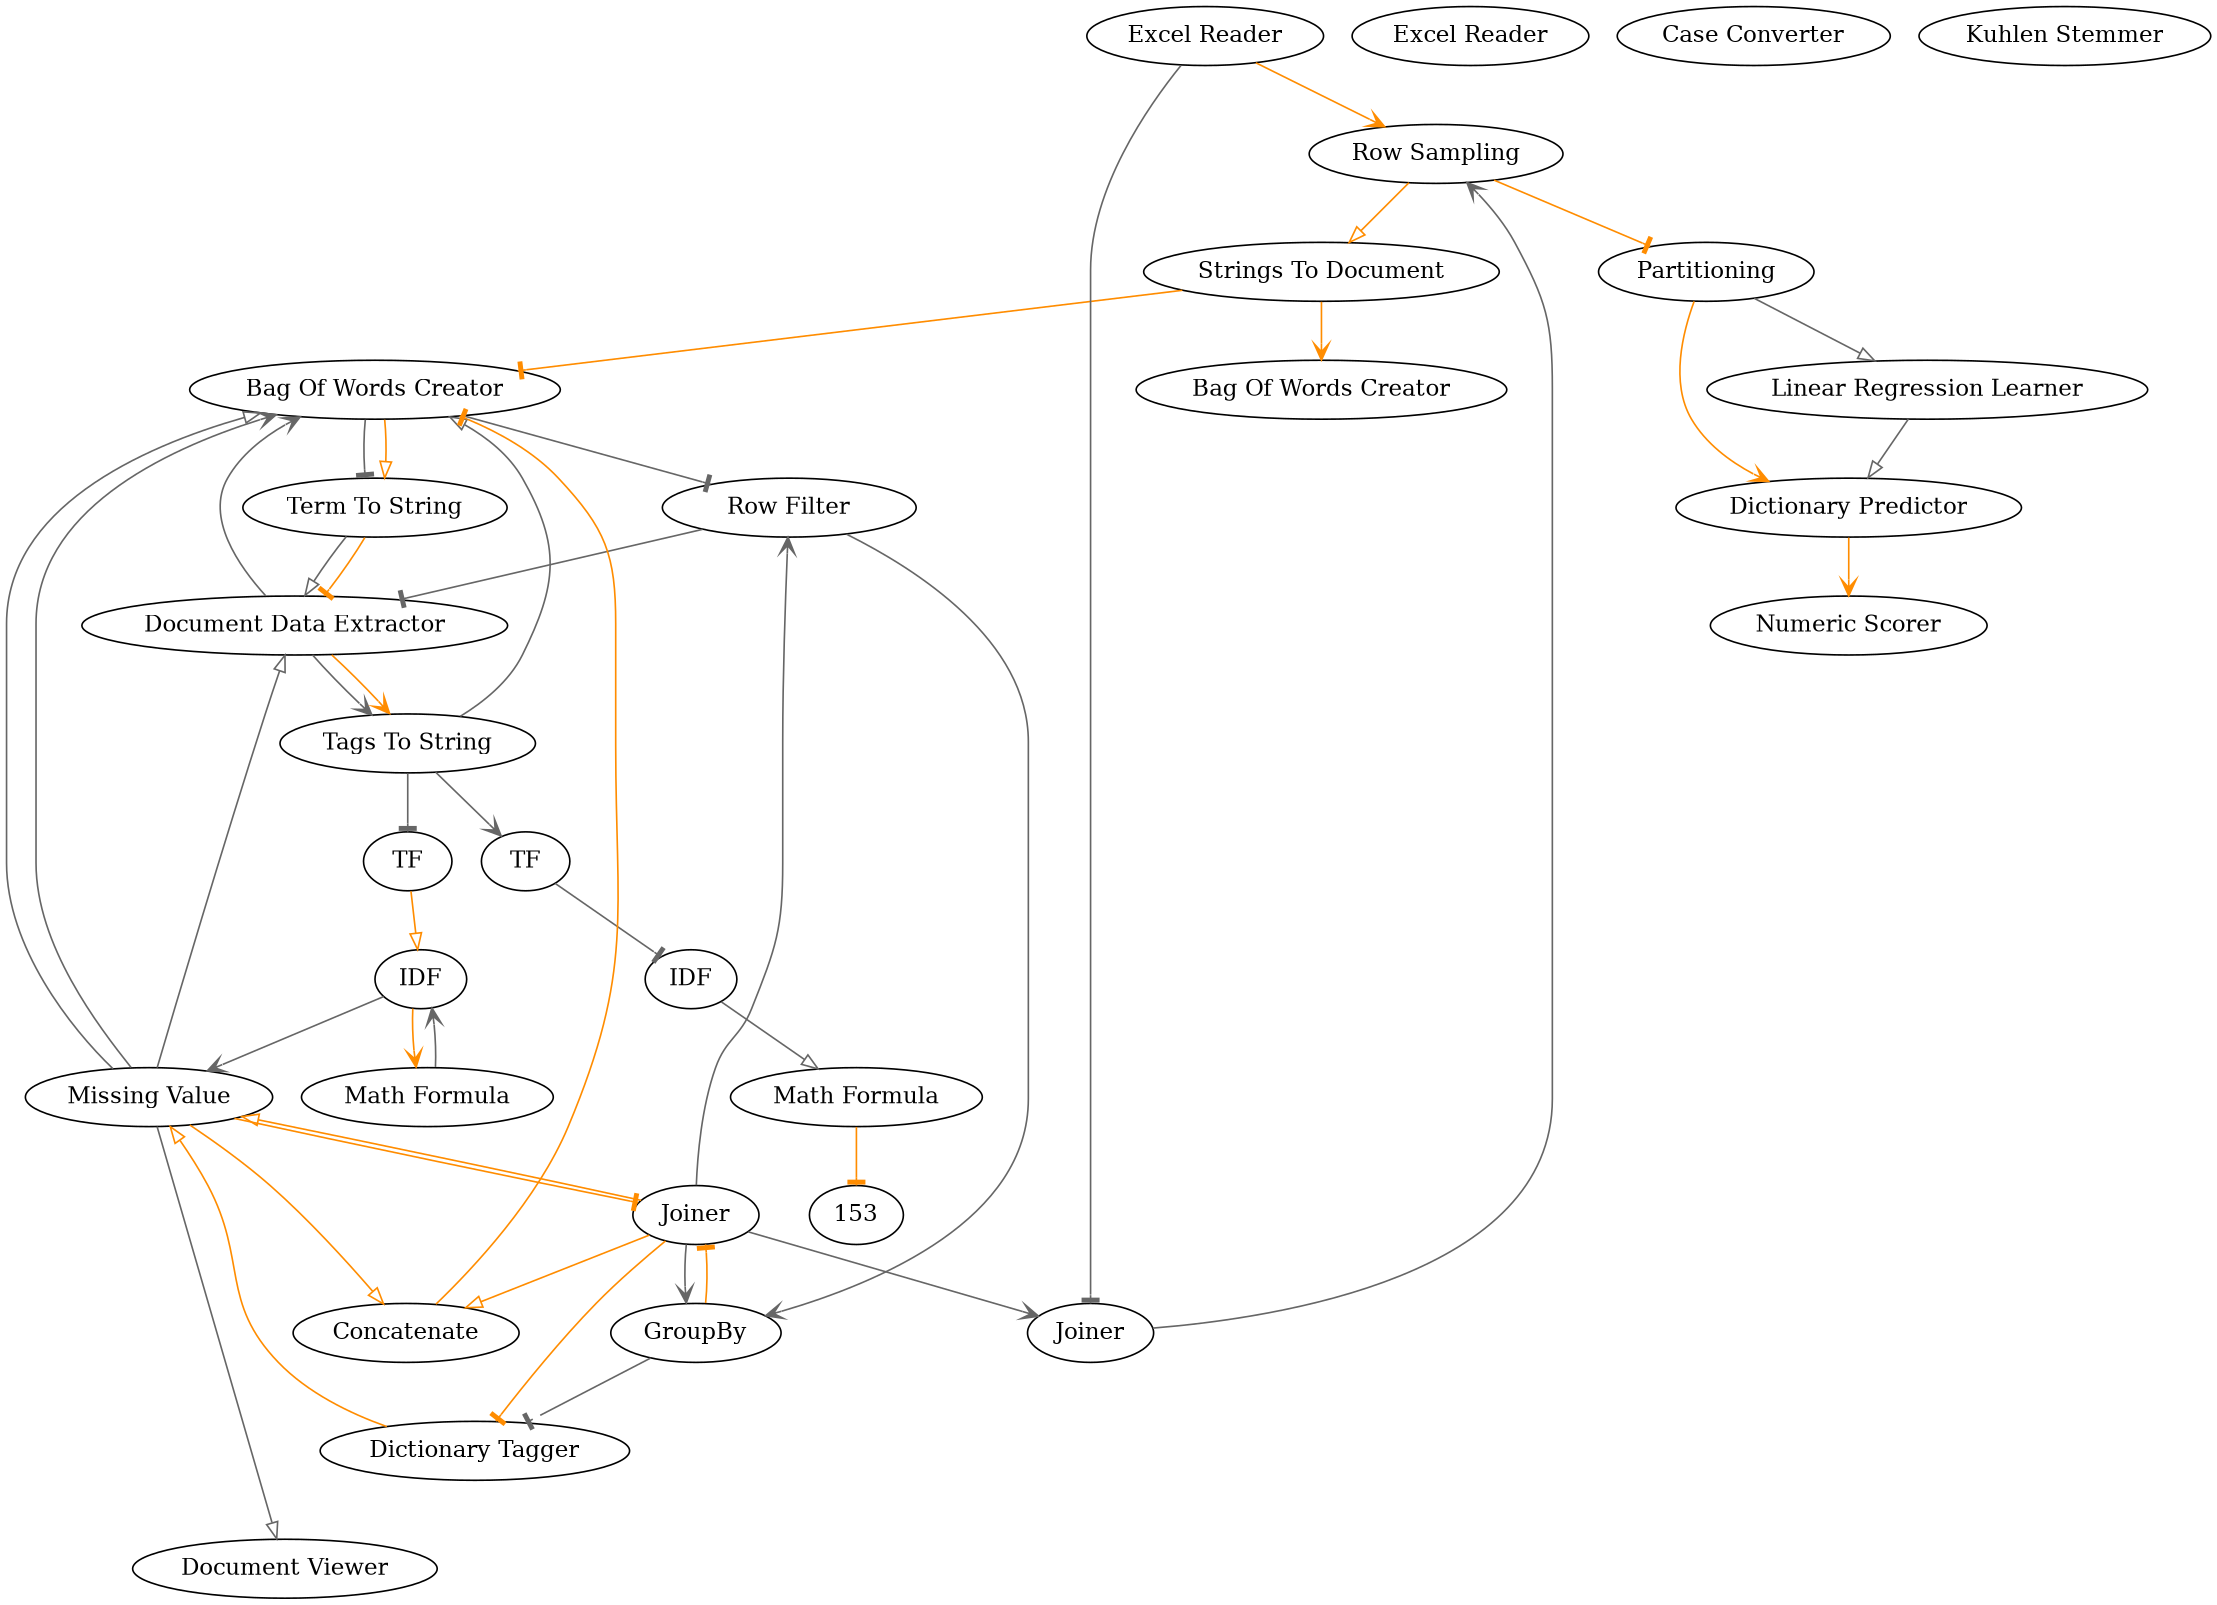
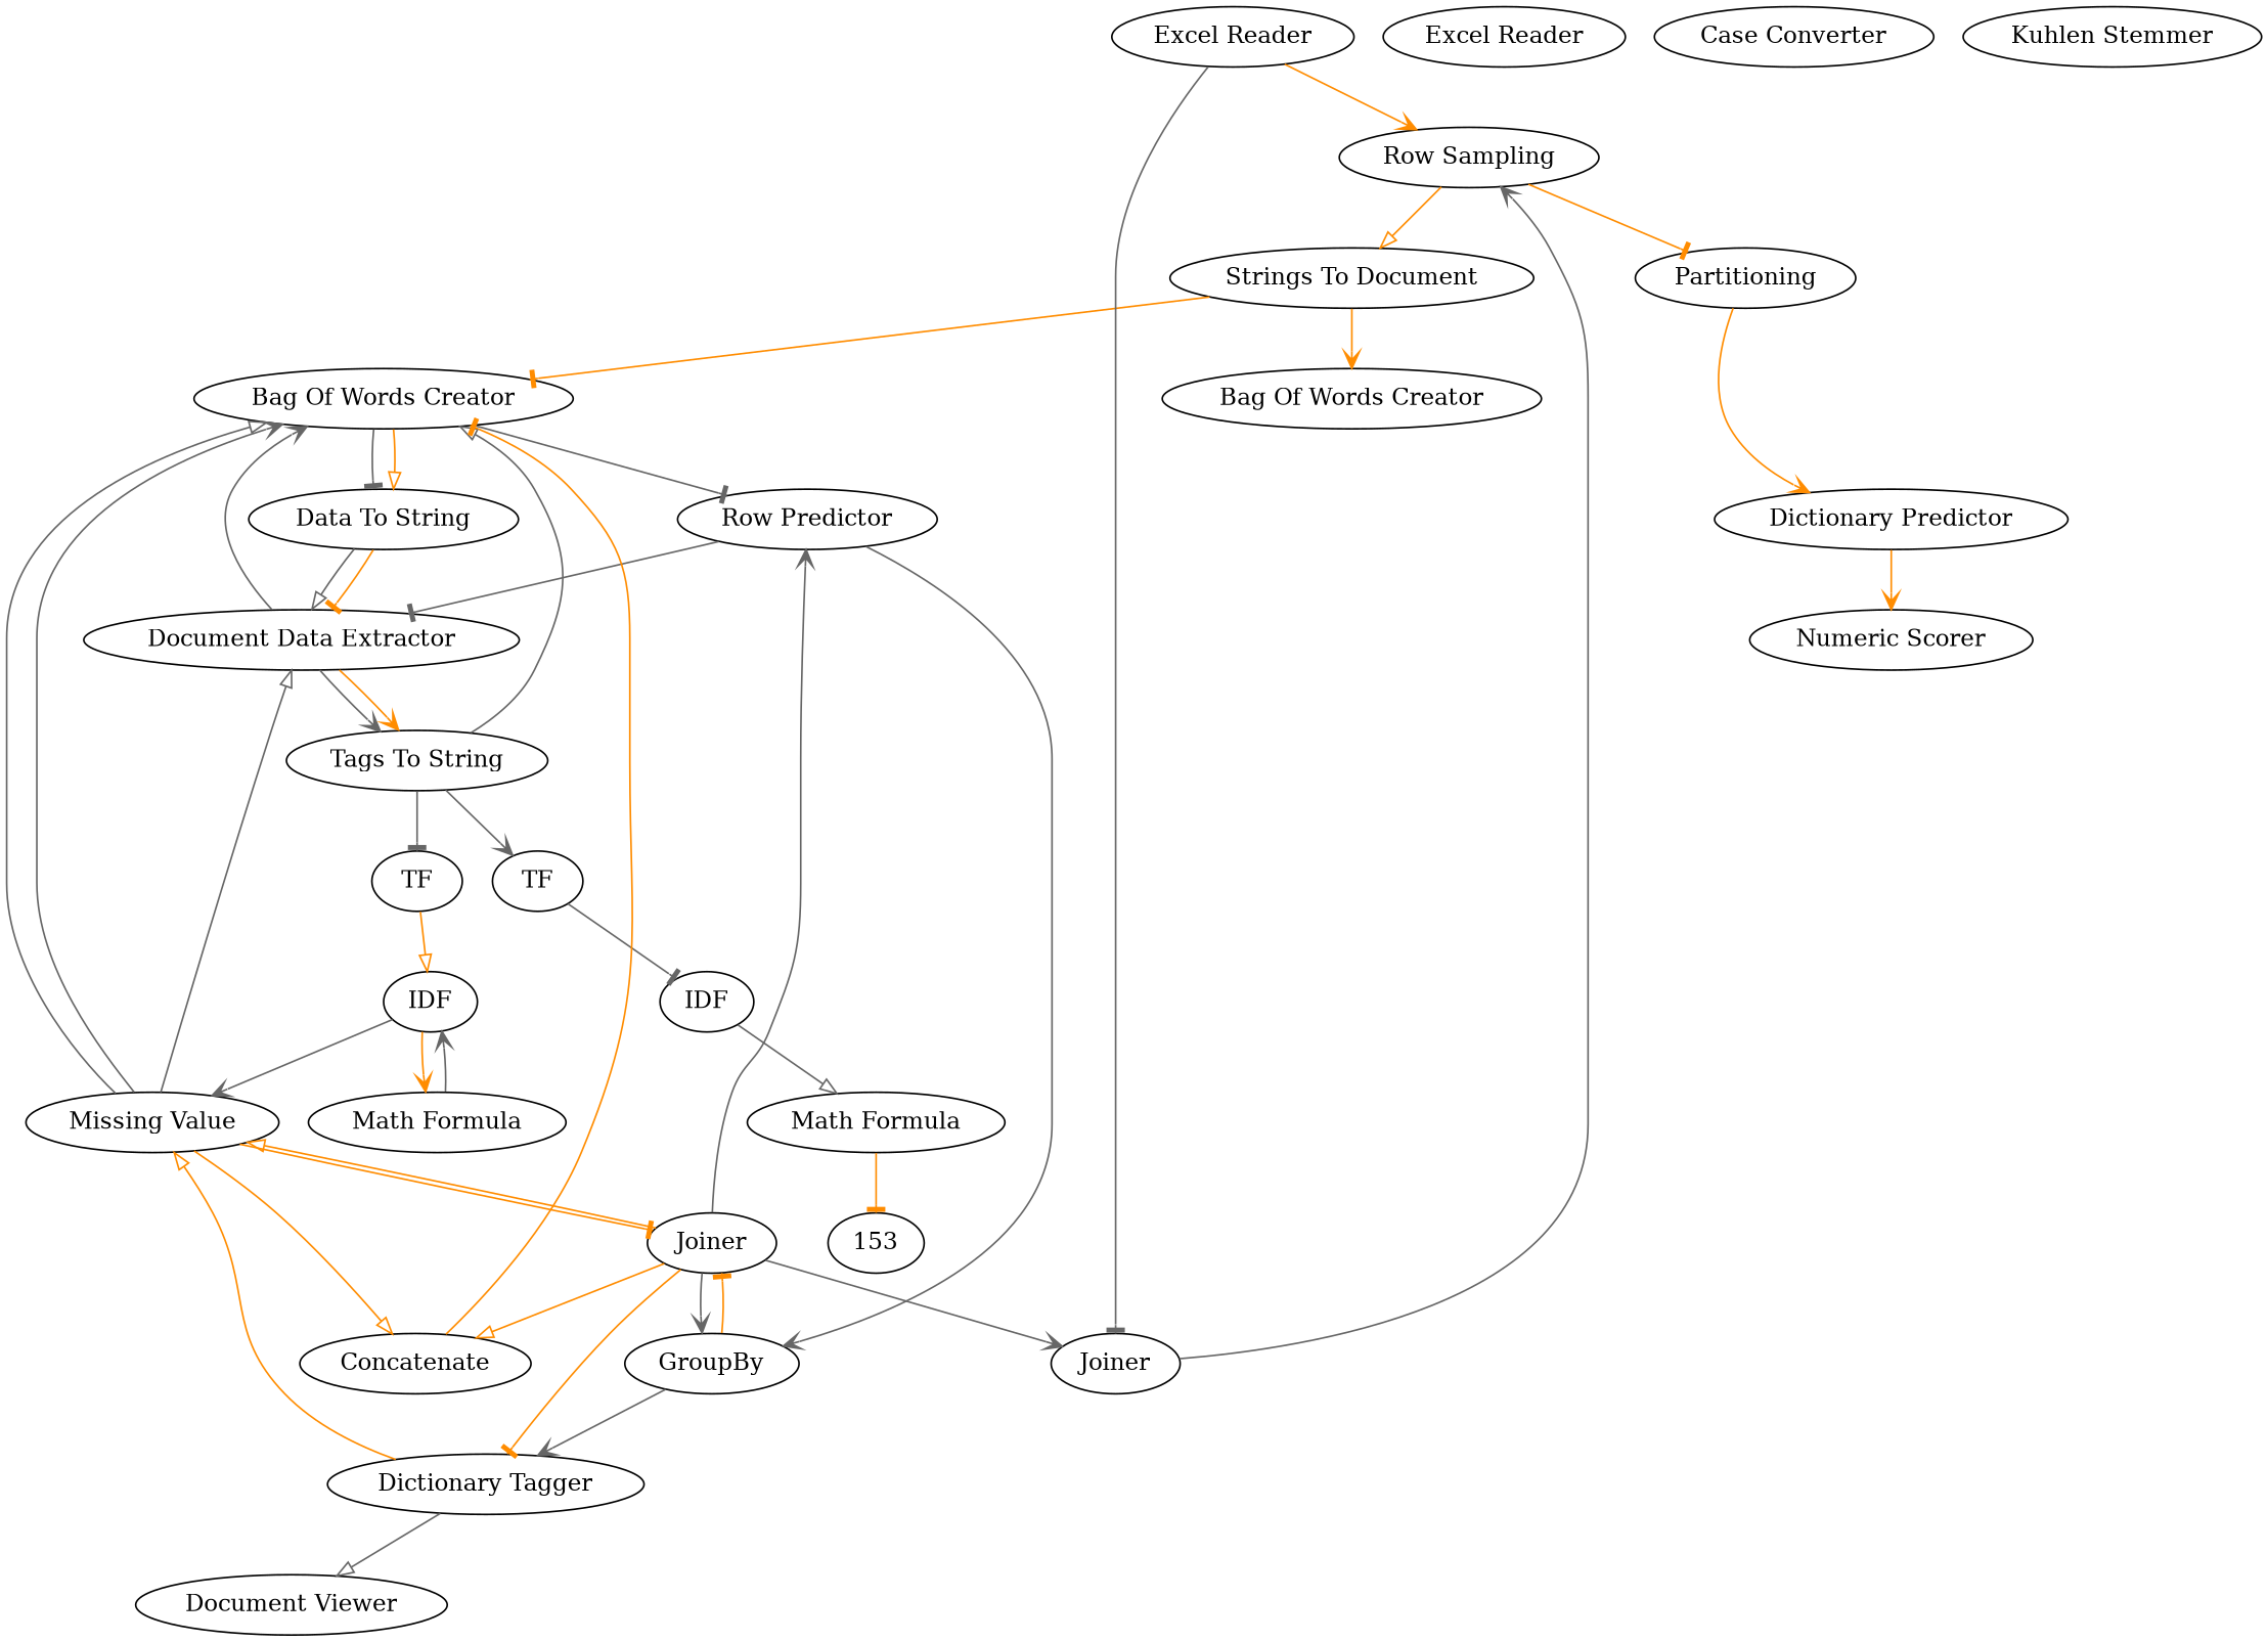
  digraph {
    rankdir=TB
    edge [arrowhead=vee color=gray40]
    n1 [label=Partitioning]
-   n2 [label="Linear Regression Learner"]
    n3 [label="Dictionary Predictor"]
    n4 [label="Numeric Scorer"]
    n5 [label=TF]
    n6 [label=IDF]
    n7 [label="Missing Value"]
    n8 [label="Math Formula"]
    n9 [label="Row Sampling"]
    n10 [label="Strings To Document"]
    n11 [label="Bag Of Words Creator"]
    n12 [label="Bag Of Words Creator"]
    n13 [label="Document Data Extractor"]
    n14 [label="Tags To String"]
-   n15 [label="Row Filter"]
-   n16 [label="Term To String"]
+   n15 [label="Row Predictor"]
+   n16 [label="Data To String"]
    n17 [label=TF]
    n18 [label=GroupBy]
    n19 [label="Dictionary Tagger"]
    n20 [label=Joiner]
    n21 [label=Concatenate]
    n22 [label=Joiner]
    n23 [label="Document Viewer"]
    n24 [label="Excel Reader"]
    n25 [label="Case Converter"]
    n26 [label="Kuhlen Stemmer"]
    n27 [label=IDF]
    n28 [label="Math Formula"]
    153
    n30 [label="Excel Reader"]
-   n1 -> n2 [arrowhead=onormal]
    n1 -> n3 [color=darkorange]
-   n2 -> n3 [arrowhead=onormal]
    n3 -> n4 [color=darkorange]
    n5 -> n6 [arrowhead=onormal color=darkorange]
    n6 -> n7
    n6 -> n8 [color=darkorange]
    n7 -> n11 [arrowhead=onormal]
    n7 -> n11
    n7 -> n13 [arrowhead=onormal]
    n7 -> n20 [arrowhead=tee color=darkorange]
    n7 -> n21 [arrowhead=onormal color=darkorange]
-   n7 -> n23 [arrowhead=onormal]
+   n19 -> n23 [arrowhead=onormal]
    n8 -> n6
    n9 -> n1 [arrowhead=tee color=darkorange]
    n9 -> n10 [arrowhead=onormal color=darkorange]
    n10 -> n11 [arrowhead=tee color=darkorange]
    n10 -> n12 [color=darkorange]
    n11 -> n15 [arrowhead=tee]
    n11 -> n16 [arrowhead=tee]
    n11 -> n16 [arrowhead=onormal color=darkorange]
    n13 -> n11
    n13 -> n14
    n13 -> n14 [color=darkorange]
    n14 -> n5 [arrowhead=tee]
    n14 -> n11 [arrowhead=onormal]
    n14 -> n17
    n15 -> n13 [arrowhead=tee]
    n15 -> n18
    n16 -> n13 [arrowhead=onormal]
    n16 -> n13 [arrowhead=tee color=darkorange]
    n17 -> n27 [arrowhead=tee]
-   n18 -> n19 [arrowhead=tee]
+   n18 -> n19
    n18 -> n20 [arrowhead=tee color=darkorange]
    n19 -> n7 [arrowhead=onormal color=darkorange]
    n20 -> n7 [arrowhead=onormal color=darkorange]
    n20 -> n15
    n20 -> n18
    n20 -> n19 [arrowhead=tee color=darkorange]
    n20 -> n21 [arrowhead=onormal color=darkorange]
    n20 -> n22
    n21 -> n11 [arrowhead=tee color=darkorange]
    n22 -> n9
    n27 -> n28 [arrowhead=onormal]
    n28 -> 153 [arrowhead=tee color=darkorange]
    n30 -> n9 [color=darkorange]
    n30 -> n22 [arrowhead=tee]
  }
